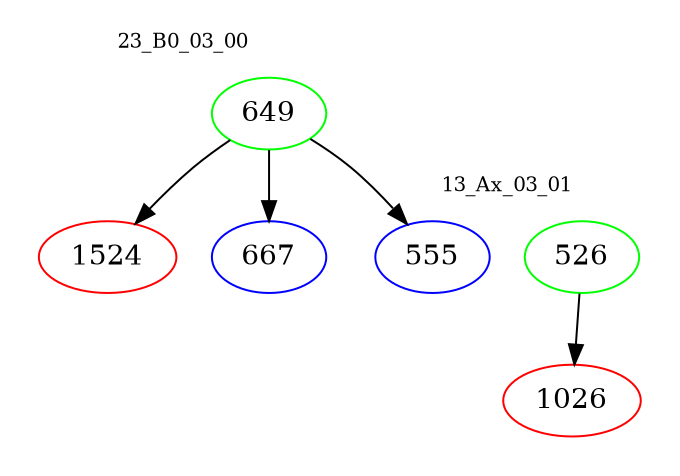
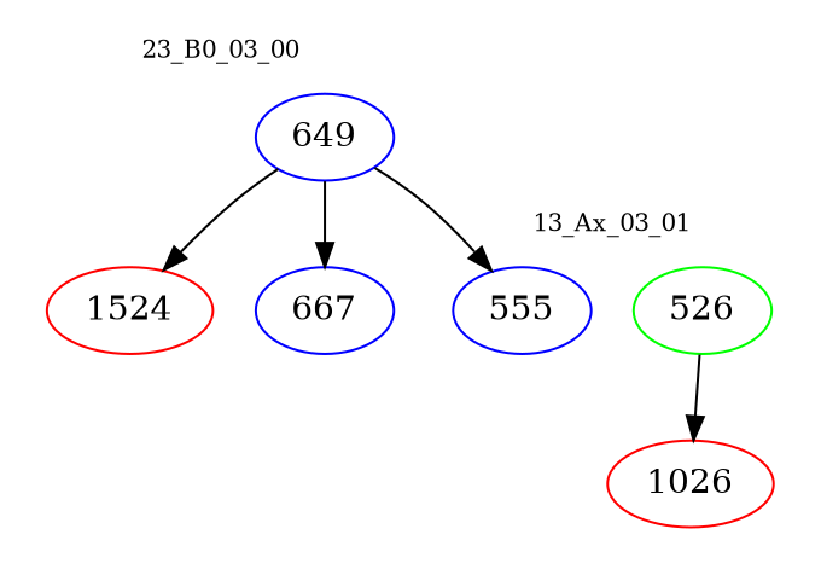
  digraph {
    node [color=green]
    edge [color=black]
    n1 [label=526]
    n2 [color=blue label=555]
    n3 [color=red label=1026]
-   n4 [label=649]
+   n4 [color=blue label=649]
    n5 [color=red label=1524]
    n6 [color=blue label=667]
    subgraph cluster_1 {
      color=white
      fontsize=10
      label="13_Ax_03_01"
      n1
      n2
      n3
    }
    subgraph cluster_2 {
      color=white
      fontsize=10
      label="23_B0_03_00"
      n4
      n5
      n6
    }
    n1 -> n3
    n4 -> n2
    n4 -> n5
    n4 -> n6
  }
